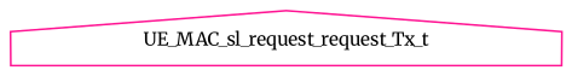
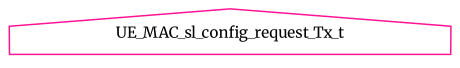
  digraph {
    rankdir=LR
    fontname=Merriweather
-   n1 [color=deeppink fillcolor=white fontname=Merriweather fontsize=10 height=0.2 label=UE_MAC_sl_request_request_Tx_t shape=house style=filled width=0.4]
+   n1 [color=deeppink fillcolor=white fontname=Merriweather fontsize=10 height=0.2 label=UE_MAC_sl_config_request_Tx_t shape=house style=filled width=0.4]
  }
